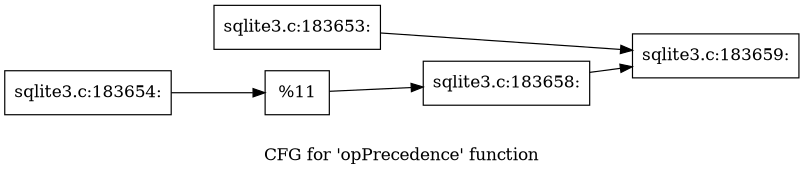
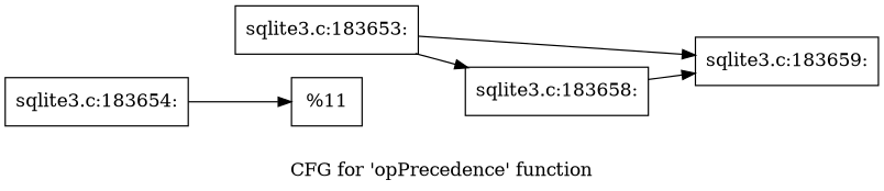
  digraph {
    label="CFG for 'opPrecedence' function"
    rankdir=LR
    node [shape=record]
    n1 [label="{sqlite3.c:183653:}"]
    n2 [label="{sqlite3.c:183659:}"]
    n3 [label="{sqlite3.c:183654:}"]
    n4 [label="{%11}"]
    n5 [label="{sqlite3.c:183658:}"]
    n1 -> n2
    n3 -> n4
-   n4 -> n5
+   n1 -> n5
    n5 -> n2
  }
